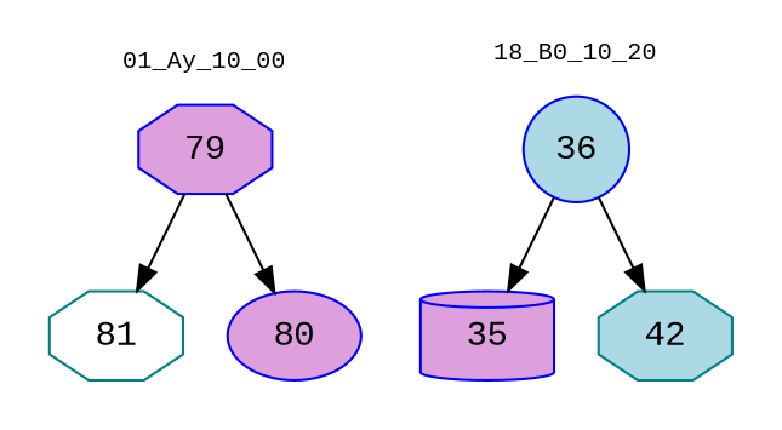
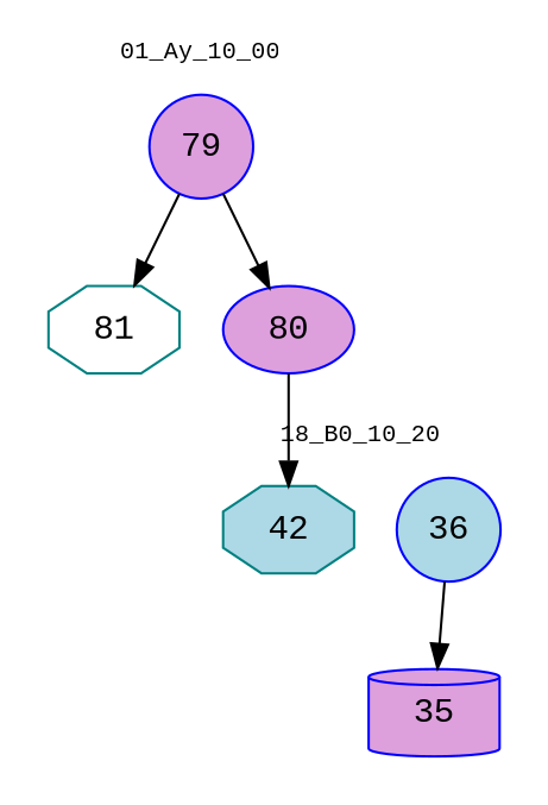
  digraph {
    fontname="Liberation Mono"
    node [color=blue fillcolor=plum fontname="Liberation Mono" shape=circle style=filled]
    edge [color=black fontname="Liberation Mono"]
-   n1 [label=79 shape=octagon]
+   n1 [label=79]
    n2 [color=teal fillcolor=white label=81 shape=octagon]
    n3 [label=80 shape=ellipse]
    n4 [fillcolor=lightblue label=36]
    n5 [label=35 shape=cylinder]
    n6 [color=teal fillcolor=lightblue label=42 shape=octagon]
    subgraph cluster_1 {
      color=white
      fontsize=10
      label="01_Ay_10_00"
      n1
      n2
      n3
    }
    subgraph cluster_2 {
      color=white
      fontsize=10
      label="18_B0_10_20"
      n4
      n5
      n6
    }
    n1 -> n2
    n1 -> n3
    n4 -> n5
-   n4 -> n6
+   n3 -> n6
  }
